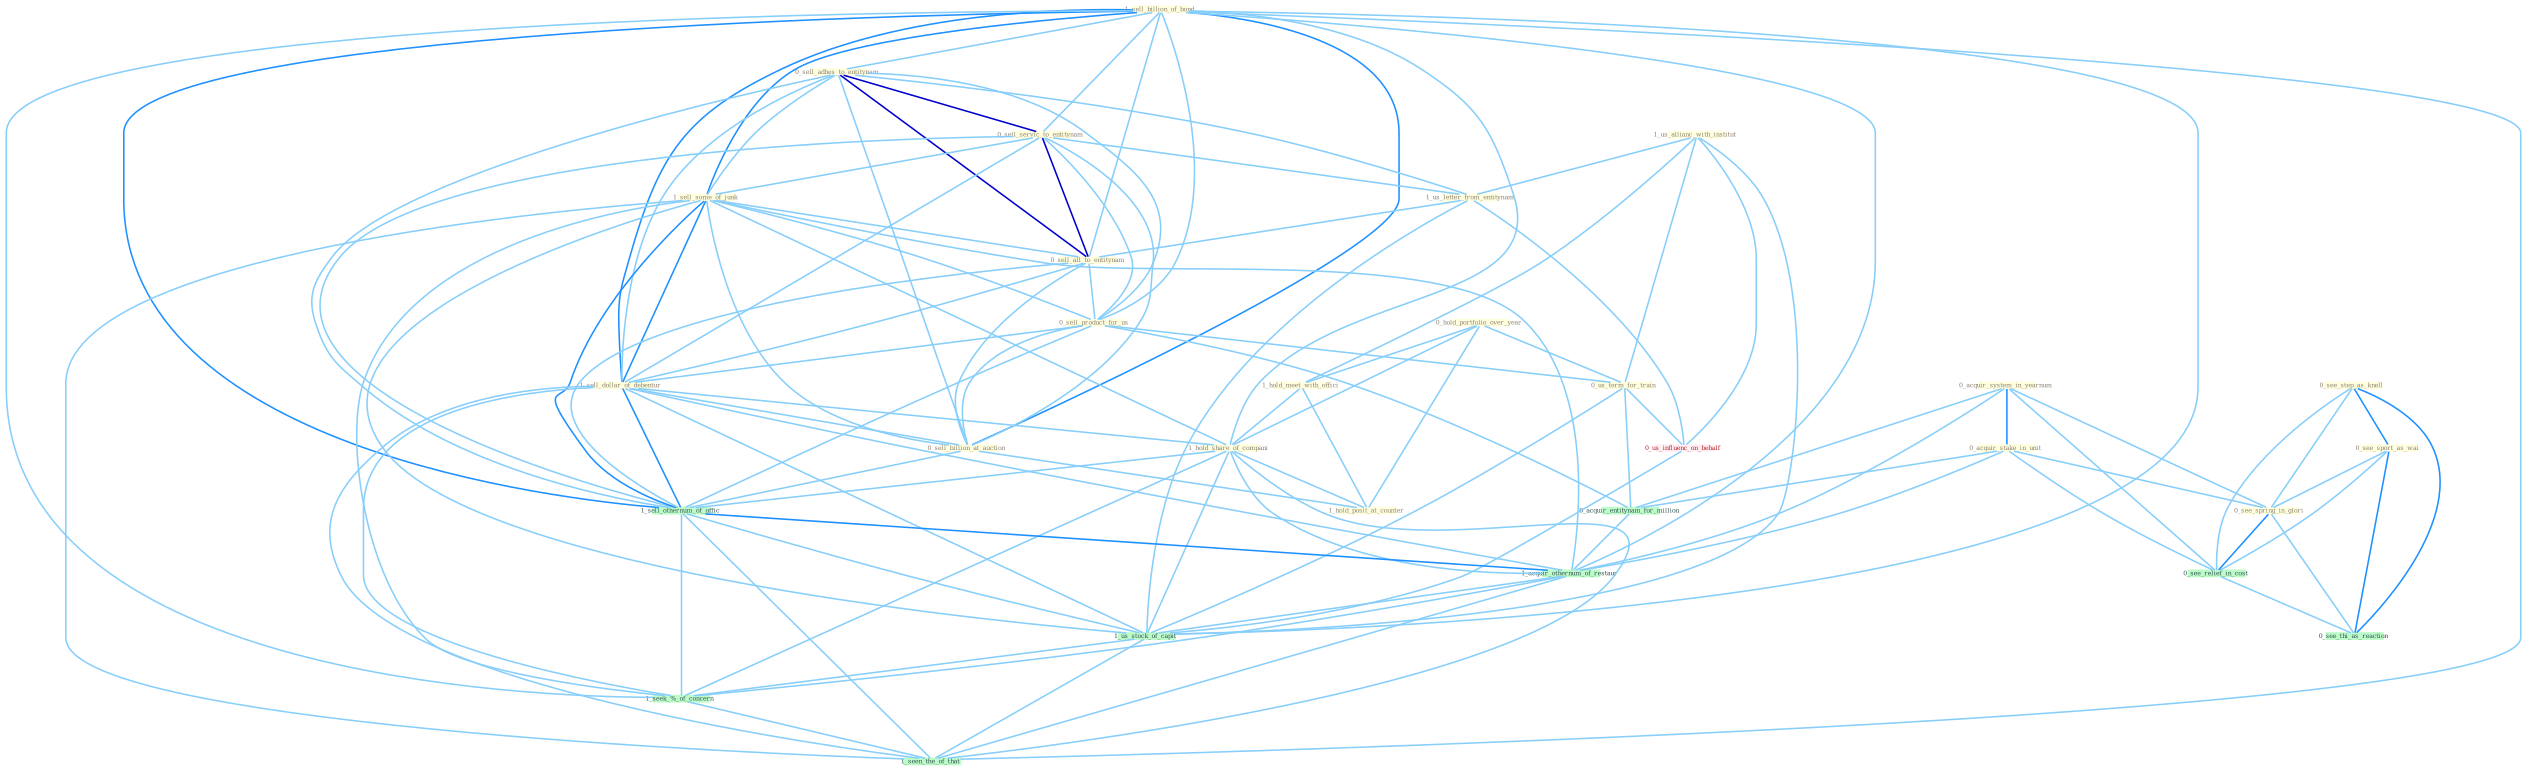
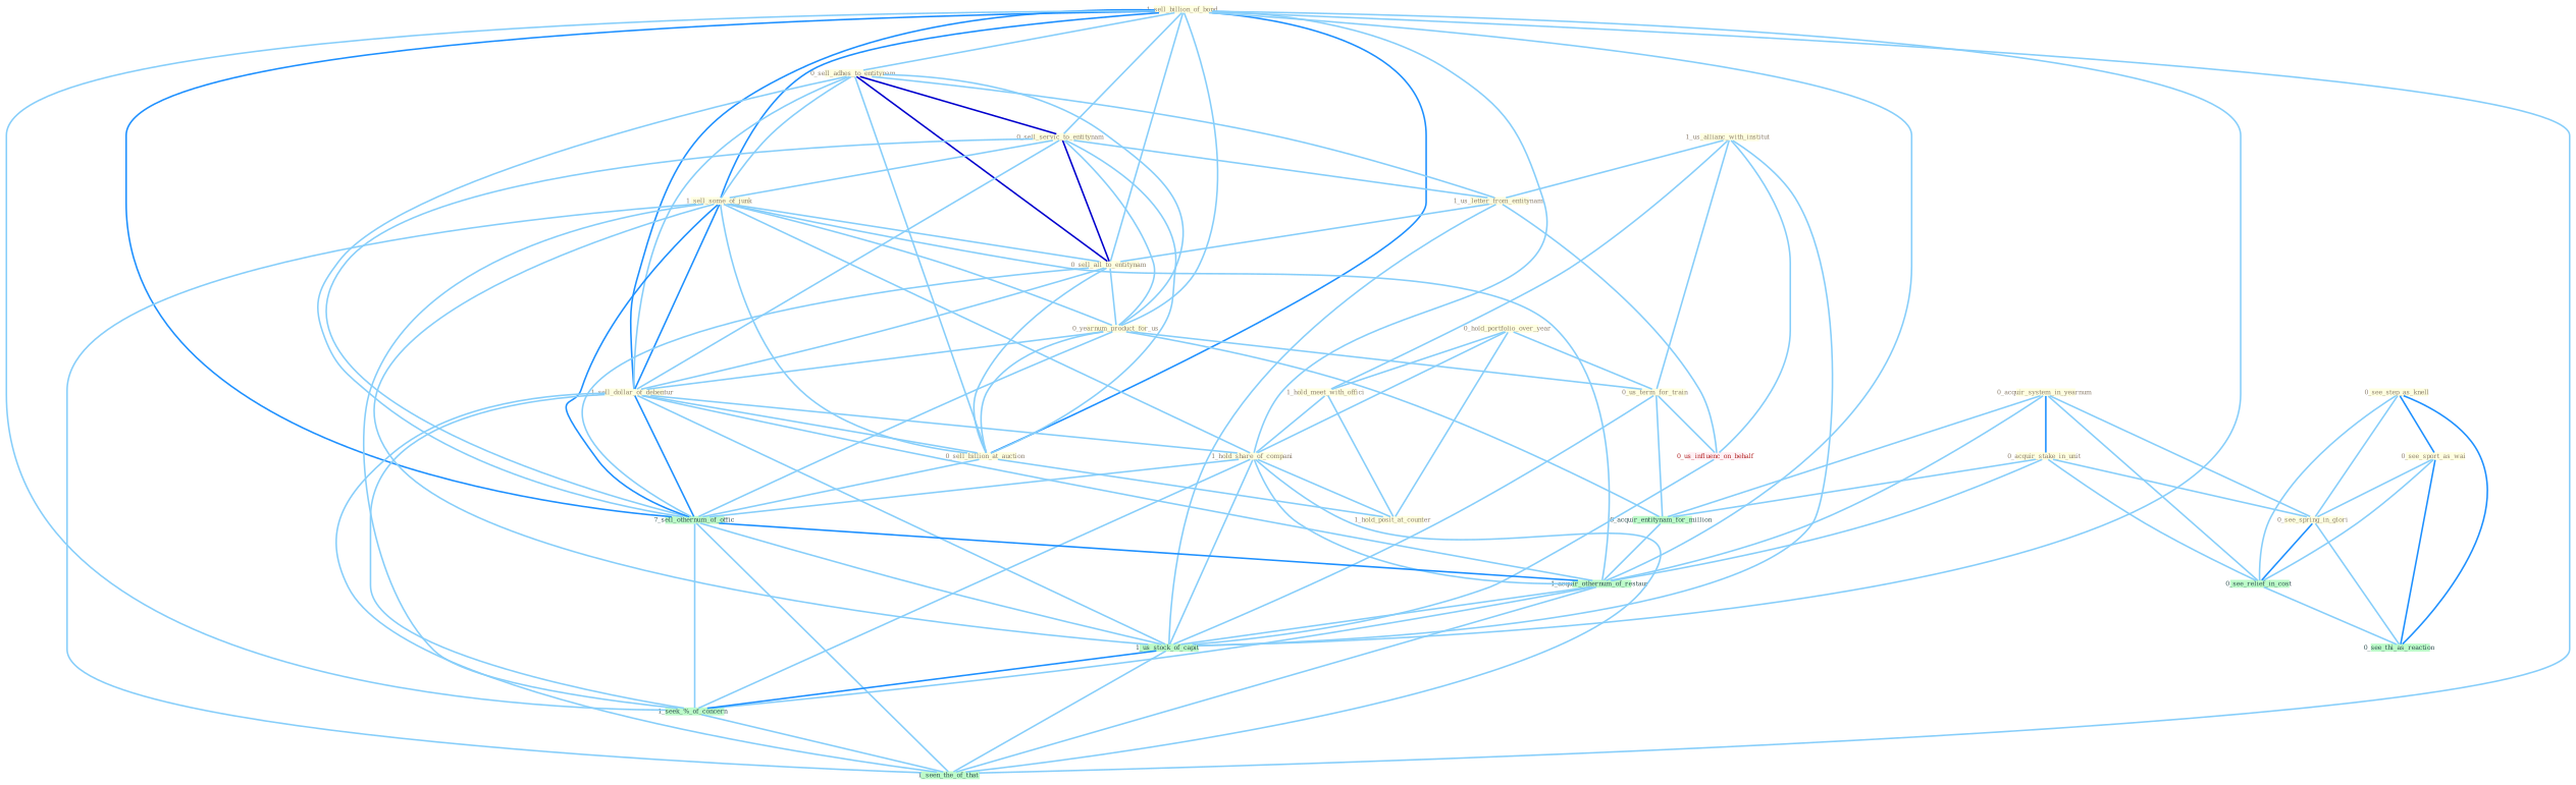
  graph {
    node [color="#ffffe0" fixedsize=true fontcolor="#8b7d6b" fontsize=4 shape=polygon style=filled]
    edge [color="#87cefa" w=1]
    "1_sell_billion_of_bond " [height=.06 width=.5]
    "0_sell_adhes_to_entitynam " [height=.06 width=.5]
    "0_see_step_as_knell " [height=.06 width=.5]
    "0_hold_portfolio_over_year " [height=.06 width=.5]
    "0_acquir_system_in_yearnum " [height=.06 width=.5]
    "1_us_allianc_with_institut " [height=.06 width=.5]
    "0_sell_servic_to_entitynam " [height=.06 width=.5]
    "1_sell_some_of_junk " [height=.06 width=.5]
    "1_us_letter_from_entitynam " [height=.06 width=.5]
    "0_sell_all_to_entitynam " [height=.06 width=.5]
-   "0_sell_product_for_us " [height=.06 width=.5]
+   "0_sell_product_for_us " [height=.06 width=.5 label="0_yearnum_product_for_us"]
    "1_sell_dollar_of_debentur " [height=.06 width=.5]
    "0_acquir_stake_in_unit " [height=.06 width=.5]
    "1_hold_meet_with_offici " [height=.06 width=.5]
    "0_see_sport_as_wai " [height=.06 width=.5]
    "0_see_spring_in_glori " [height=.06 width=.5]
    "0_us_term_for_train " [height=.06 width=.5]
    "1_hold_share_of_compani " [height=.06 width=.5]
    "0_sell_billion_at_auction " [height=.06 width=.5]
    "1_hold_posit_at_counter " [height=.06 width=.5]
    "0_us_influenc_on_behalf " [color="#fff0f5" fontcolor="#b22222" height=.06 width=.5]
-   "1_sell_othernum_of_offic " [color="#BDFCC9" fontcolor="#2f4f4f" height=.06 width=.5]
+   "1_sell_othernum_of_offic " [color="#BDFCC9" fontcolor="#2f4f4f" height=.06 width=.5 label="7_sell_othernum_of_offic"]
    "1_acquir_othernum_of_restaur " [color="#BDFCC9" fontcolor="#2f4f4f" height=.06 width=.5]
    "1_us_stock_of_capit " [color="#BDFCC9" fontcolor="#2f4f4f" height=.06 width=.5]
    "1_seek_%_of_concern " [color="#BDFCC9" fontcolor="#2f4f4f" height=.06 width=.5]
    "1_seen_the_of_that " [color="#BDFCC9" fontcolor="#2f4f4f" height=.06 width=.5]
    "0_see_relief_in_cost " [color="#BDFCC9" fontcolor="#2f4f4f" height=.06 width=.5]
    "0_see_thi_as_reaction " [color="#BDFCC9" fontcolor="#2f4f4f" height=.06 width=.5]
    "0_acquir_entitynam_for_million " [color="#BDFCC9" fontcolor="#2f4f4f" height=.06 width=.5]
    subgraph sub_1 {
      "1_sell_billion_of_bond "
      "0_sell_adhes_to_entitynam "
      "0_see_step_as_knell "
      "0_hold_portfolio_over_year "
      "0_acquir_system_in_yearnum "
      "1_us_allianc_with_institut "
      "0_sell_servic_to_entitynam "
      "1_sell_some_of_junk "
      "1_us_letter_from_entitynam "
      "0_sell_all_to_entitynam "
      "0_sell_product_for_us "
      "1_sell_dollar_of_debentur "
      "0_acquir_stake_in_unit "
      "1_hold_meet_with_offici "
      "0_see_sport_as_wai "
      "0_see_spring_in_glori "
      "0_us_term_for_train "
      "1_hold_share_of_compani "
      "0_sell_billion_at_auction "
      "1_hold_posit_at_counter "
    }
    subgraph sub_2 {
      "0_us_influenc_on_behalf "
    }
    "1_sell_billion_of_bond " -- "0_sell_adhes_to_entitynam "
    "1_sell_billion_of_bond " -- "0_sell_servic_to_entitynam "
    "1_sell_billion_of_bond " -- "1_sell_some_of_junk " [color="#1e90ff" w=2]
    "1_sell_billion_of_bond " -- "0_sell_all_to_entitynam "
    "1_sell_billion_of_bond " -- "0_sell_product_for_us "
    "1_sell_billion_of_bond " -- "1_sell_dollar_of_debentur " [color="#1e90ff" w=2]
    "1_sell_billion_of_bond " -- "1_hold_share_of_compani "
    "1_sell_billion_of_bond " -- "0_sell_billion_at_auction " [color="#1e90ff" w=2]
    "1_sell_billion_of_bond " -- "1_sell_othernum_of_offic " [color="#1e90ff" w=2]
    "1_sell_billion_of_bond " -- "1_acquir_othernum_of_restaur "
    "1_sell_billion_of_bond " -- "1_us_stock_of_capit "
    "1_sell_billion_of_bond " -- "1_seek_%_of_concern "
    "1_sell_billion_of_bond " -- "1_seen_the_of_that "
    "0_sell_adhes_to_entitynam " -- "0_sell_servic_to_entitynam " [color="#0000cd" w=3]
    "0_sell_adhes_to_entitynam " -- "1_sell_some_of_junk "
    "0_sell_adhes_to_entitynam " -- "1_us_letter_from_entitynam "
    "0_sell_adhes_to_entitynam " -- "0_sell_all_to_entitynam " [color="#0000cd" w=3]
    "0_sell_adhes_to_entitynam " -- "0_sell_product_for_us "
    "0_sell_adhes_to_entitynam " -- "1_sell_dollar_of_debentur "
    "0_sell_adhes_to_entitynam " -- "0_sell_billion_at_auction "
    "0_sell_adhes_to_entitynam " -- "1_sell_othernum_of_offic "
    "0_see_step_as_knell " -- "0_see_sport_as_wai " [color="#1e90ff" w=2]
    "0_see_step_as_knell " -- "0_see_spring_in_glori "
    "0_see_step_as_knell " -- "0_see_relief_in_cost "
    "0_see_step_as_knell " -- "0_see_thi_as_reaction " [color="#1e90ff" w=2]
    "0_hold_portfolio_over_year " -- "1_hold_meet_with_offici "
    "0_hold_portfolio_over_year " -- "0_us_term_for_train "
    "0_hold_portfolio_over_year " -- "1_hold_share_of_compani "
    "0_hold_portfolio_over_year " -- "1_hold_posit_at_counter "
    "0_acquir_system_in_yearnum " -- "0_acquir_stake_in_unit " [color="#1e90ff" w=2]
    "0_acquir_system_in_yearnum " -- "0_see_spring_in_glori "
    "0_acquir_system_in_yearnum " -- "1_acquir_othernum_of_restaur "
    "0_acquir_system_in_yearnum " -- "0_see_relief_in_cost "
    "0_acquir_system_in_yearnum " -- "0_acquir_entitynam_for_million "
    "1_us_allianc_with_institut " -- "1_us_letter_from_entitynam "
    "1_us_allianc_with_institut " -- "1_hold_meet_with_offici "
    "1_us_allianc_with_institut " -- "0_us_term_for_train "
    "1_us_allianc_with_institut " -- "0_us_influenc_on_behalf "
    "1_us_allianc_with_institut " -- "1_us_stock_of_capit "
    "0_sell_servic_to_entitynam " -- "1_sell_some_of_junk "
    "0_sell_servic_to_entitynam " -- "1_us_letter_from_entitynam "
    "0_sell_servic_to_entitynam " -- "0_sell_all_to_entitynam " [color="#0000cd" w=3]
    "0_sell_servic_to_entitynam " -- "0_sell_product_for_us "
    "0_sell_servic_to_entitynam " -- "1_sell_dollar_of_debentur "
    "0_sell_servic_to_entitynam " -- "0_sell_billion_at_auction "
    "0_sell_servic_to_entitynam " -- "1_sell_othernum_of_offic "
    "1_sell_some_of_junk " -- "0_sell_all_to_entitynam "
    "1_sell_some_of_junk " -- "0_sell_product_for_us "
    "1_sell_some_of_junk " -- "1_sell_dollar_of_debentur " [color="#1e90ff" w=2]
    "1_sell_some_of_junk " -- "1_hold_share_of_compani "
    "1_sell_some_of_junk " -- "0_sell_billion_at_auction "
    "1_sell_some_of_junk " -- "1_sell_othernum_of_offic " [color="#1e90ff" w=2]
    "1_sell_some_of_junk " -- "1_acquir_othernum_of_restaur "
    "1_sell_some_of_junk " -- "1_us_stock_of_capit "
    "1_sell_some_of_junk " -- "1_seek_%_of_concern "
    "1_sell_some_of_junk " -- "1_seen_the_of_that "
    "1_us_letter_from_entitynam " -- "0_sell_all_to_entitynam "
    "1_us_letter_from_entitynam " -- "0_us_influenc_on_behalf "
    "1_us_letter_from_entitynam " -- "1_us_stock_of_capit "
    "0_sell_all_to_entitynam " -- "0_sell_product_for_us "
    "0_sell_all_to_entitynam " -- "1_sell_dollar_of_debentur "
    "0_sell_all_to_entitynam " -- "0_sell_billion_at_auction "
    "0_sell_all_to_entitynam " -- "1_sell_othernum_of_offic "
    "0_sell_product_for_us " -- "1_sell_dollar_of_debentur "
    "0_sell_product_for_us " -- "0_us_term_for_train "
    "0_sell_product_for_us " -- "0_sell_billion_at_auction "
    "0_sell_product_for_us " -- "1_sell_othernum_of_offic "
    "0_sell_product_for_us " -- "0_acquir_entitynam_for_million "
    "1_sell_dollar_of_debentur " -- "1_hold_share_of_compani "
    "1_sell_dollar_of_debentur " -- "0_sell_billion_at_auction "
    "1_sell_dollar_of_debentur " -- "1_sell_othernum_of_offic " [color="#1e90ff" w=2]
    "1_sell_dollar_of_debentur " -- "1_acquir_othernum_of_restaur "
    "1_sell_dollar_of_debentur " -- "1_us_stock_of_capit "
    "1_sell_dollar_of_debentur " -- "1_seek_%_of_concern "
    "1_sell_dollar_of_debentur " -- "1_seen_the_of_that "
    "0_acquir_stake_in_unit " -- "0_see_spring_in_glori "
    "0_acquir_stake_in_unit " -- "1_acquir_othernum_of_restaur "
    "0_acquir_stake_in_unit " -- "0_see_relief_in_cost "
    "0_acquir_stake_in_unit " -- "0_acquir_entitynam_for_million "
    "1_hold_meet_with_offici " -- "1_hold_share_of_compani "
    "1_hold_meet_with_offici " -- "1_hold_posit_at_counter "
    "0_see_sport_as_wai " -- "0_see_spring_in_glori "
    "0_see_sport_as_wai " -- "0_see_relief_in_cost "
    "0_see_sport_as_wai " -- "0_see_thi_as_reaction " [color="#1e90ff" w=2]
    "0_see_spring_in_glori " -- "0_see_relief_in_cost " [color="#1e90ff" w=2]
    "0_see_spring_in_glori " -- "0_see_thi_as_reaction "
    "0_us_term_for_train " -- "0_us_influenc_on_behalf "
    "0_us_term_for_train " -- "1_us_stock_of_capit "
    "0_us_term_for_train " -- "0_acquir_entitynam_for_million "
    "1_hold_share_of_compani " -- "1_hold_posit_at_counter "
    "1_hold_share_of_compani " -- "1_sell_othernum_of_offic "
    "1_hold_share_of_compani " -- "1_acquir_othernum_of_restaur "
    "1_hold_share_of_compani " -- "1_us_stock_of_capit "
    "1_hold_share_of_compani " -- "1_seek_%_of_concern "
    "1_hold_share_of_compani " -- "1_seen_the_of_that "
    "0_sell_billion_at_auction " -- "1_hold_posit_at_counter "
    "0_sell_billion_at_auction " -- "1_sell_othernum_of_offic "
    "0_us_influenc_on_behalf " -- "1_us_stock_of_capit "
    "1_sell_othernum_of_offic " -- "1_acquir_othernum_of_restaur " [color="#1e90ff" w=2]
    "1_sell_othernum_of_offic " -- "1_us_stock_of_capit "
    "1_sell_othernum_of_offic " -- "1_seek_%_of_concern "
    "1_sell_othernum_of_offic " -- "1_seen_the_of_that "
    "1_acquir_othernum_of_restaur " -- "1_us_stock_of_capit "
    "1_acquir_othernum_of_restaur " -- "1_seek_%_of_concern "
    "1_acquir_othernum_of_restaur " -- "1_seen_the_of_that "
-   "1_us_stock_of_capit " -- "1_seek_%_of_concern "
+   "1_us_stock_of_capit " -- "1_seek_%_of_concern " [color="#1e90ff"]
    "1_us_stock_of_capit " -- "1_seen_the_of_that "
    "1_seek_%_of_concern " -- "1_seen_the_of_that "
    "0_see_relief_in_cost " -- "0_see_thi_as_reaction "
    "0_acquir_entitynam_for_million " -- "1_acquir_othernum_of_restaur "
  }
